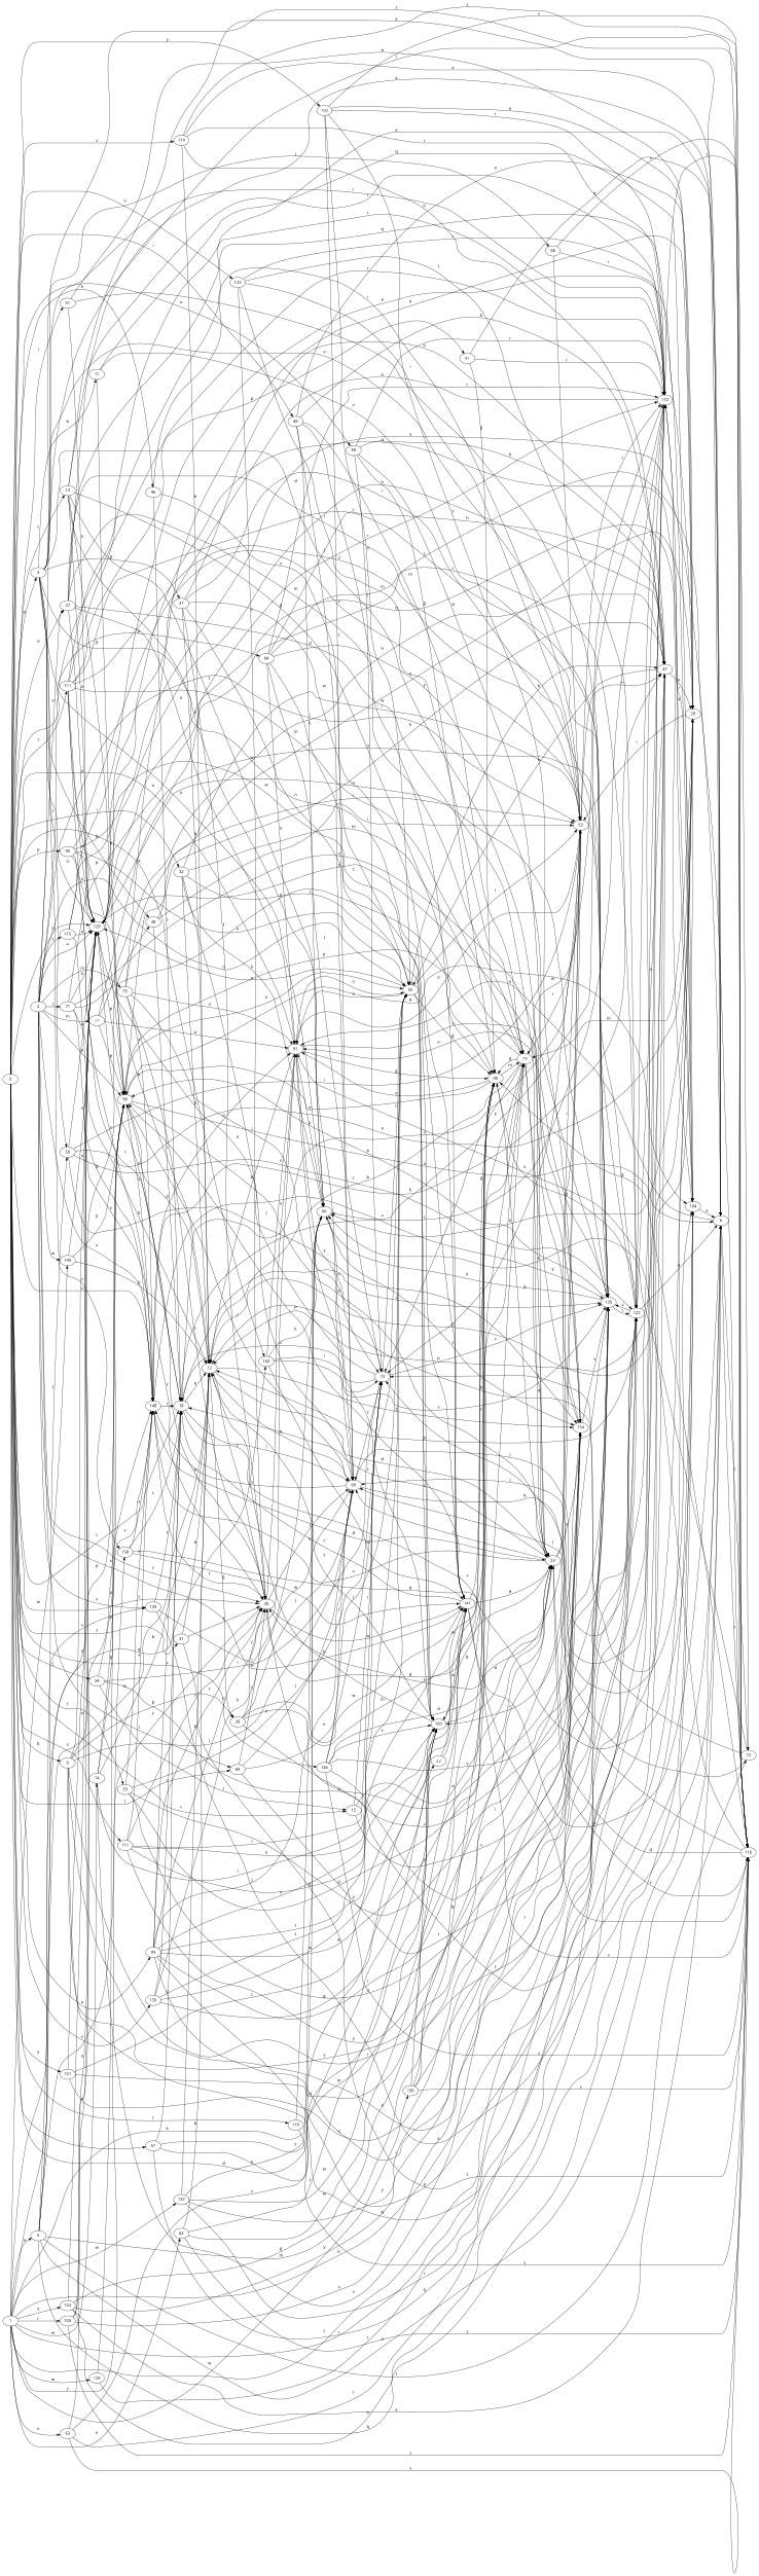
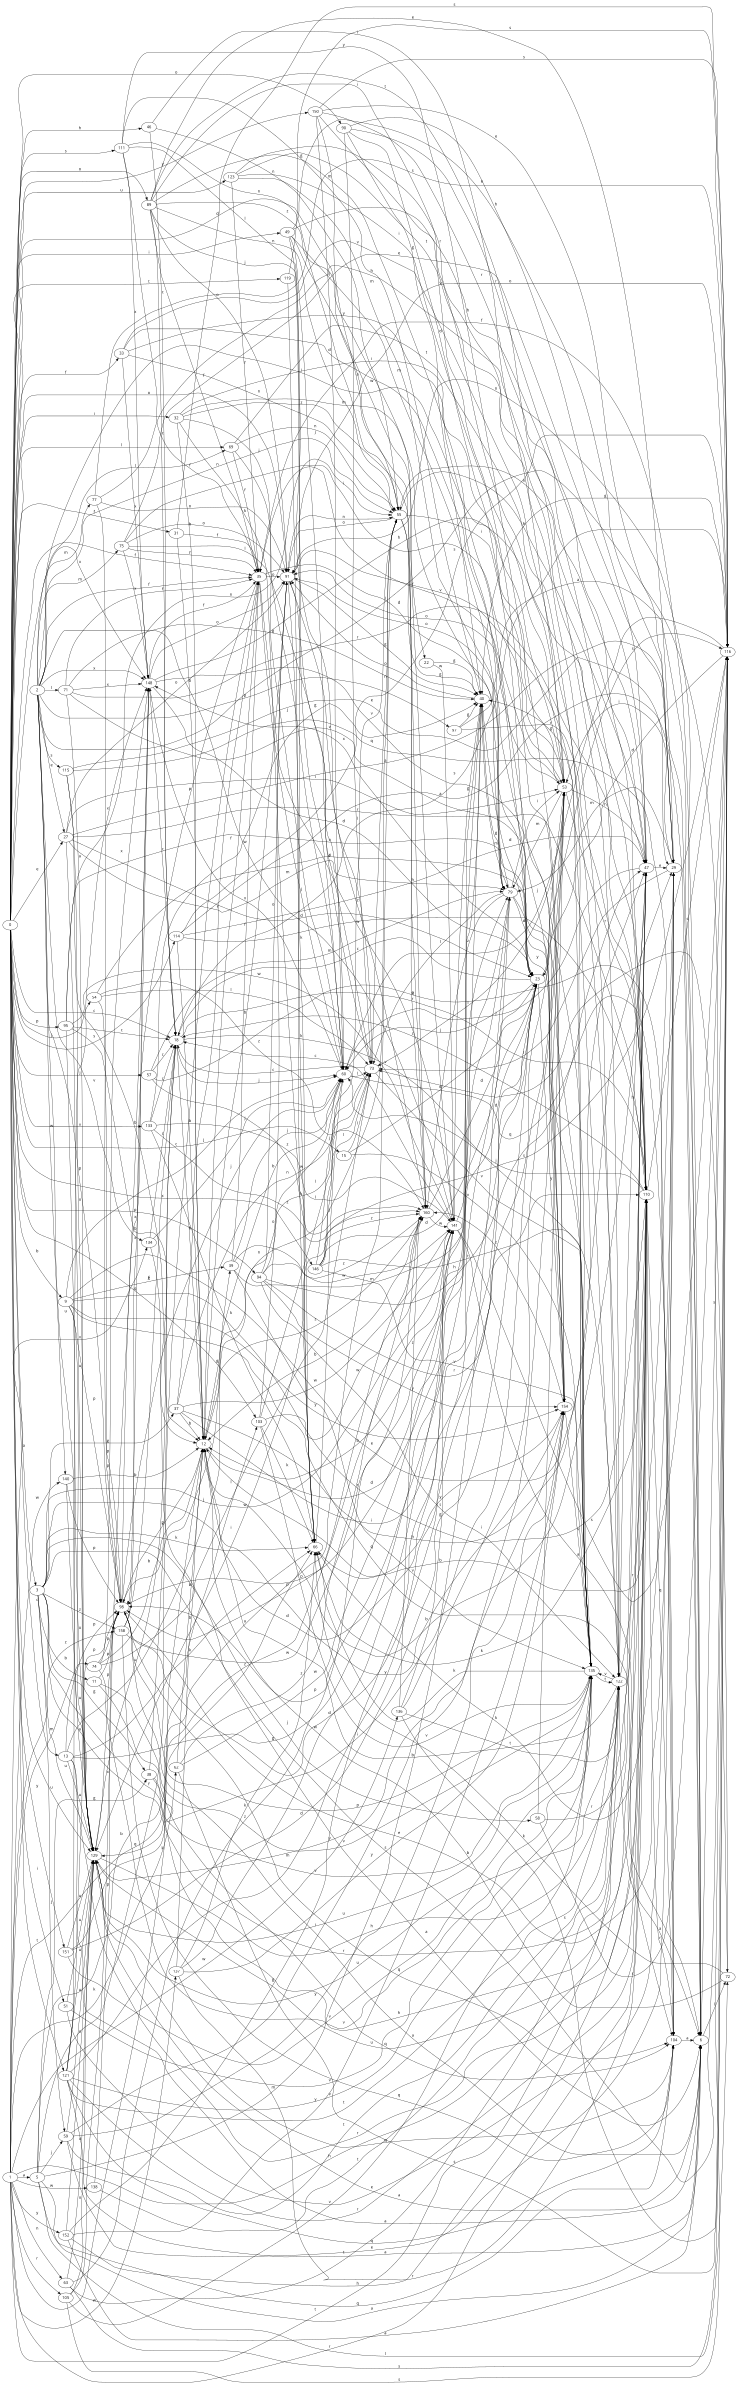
  strict digraph {
    fontname="Open Sans"
    rankdir=LR
    node [fontname="Open Sans"]
    edge [fontname="Open Sans"]
    0
    3
    9
    13
    15
    18
    22
    27
    31
    33
    35
    46
    49
    51
    n15 [label=32]
    54
    57
    69
    89
    90
    91
    94
    95
    103
    111
    114
    119
    121
    123
    129
    133
    146
    148
    150
    151
    66
    110
    158
    141
    11
    23
    37
    38
    58
    59
    116
    135
    98
    104
    29
    39
    60
    154
    6
    40
    73
    12
    53
    79
    n60 [label=55]
    47
    160
    122
    1
    5
    62
    74
    n68 [label=63]
    105
    134
    136
    137
    138
    140
    152
    72
    2
    71
    75
    77
    97
    115
    0 -> 3 [label=a]
    0 -> 9 [label=b]
    0 -> 13 [label=c]
    0 -> 15 [label=c]
    0 -> 18 [label=c]
    0 -> 22 [label=d]
    0 -> 27 [label=e]
    0 -> 31 [label=f]
    0 -> 33 [label=f]
    0 -> 35 [label=f]
    0 -> 46 [label=h]
    0 -> 49 [label=i]
    0 -> 51 [label=i]
    0 -> n15 [label=i]
    0 -> 54 [label=j]
    0 -> 57 [label=j]
    0 -> 69 [label=l]
    0 -> 89 [label=o]
    0 -> 90 [label=o]
    0 -> 91 [label=o]
    0 -> 94 [label=p]
    0 -> 95 [label=p]
    0 -> 103 [label=q]
    0 -> 111 [label=s]
    0 -> 114 [label=s]
    0 -> 119 [label=t]
    0 -> 121 [label=t]
    0 -> 123 [label=u]
    0 -> 129 [label=u]
    0 -> 133 [label=v]
    0 -> 146 [label=x]
    0 -> 148 [label=x]
    0 -> 150 [label=y]
    0 -> 151 [label=y]
    3 -> 129 [label=u]
    3 -> 66 [label=k]
    3 -> 110 [label=r]
    3 -> 158 [label=z]
    3 -> 141 [label=w]
    3 -> 11 [label=b]
    3 -> 23 [label=d]
    3 -> 37 [label=g]
    3 -> 38 [label=g]
    3 -> 58 [label=j]
    3 -> 59 [label=j]
    3 -> 116 [label=s]
    3 -> 135 [label=v]
    9 -> 129 [label=u]
    9 -> 110 [label=r]
    9 -> 98 [label=p]
    9 -> 104 [label=q]
    9 -> 29 [label=e]
    9 -> 39 [label=g]
    9 -> 60 [label=j]
    9 -> 154 [label=y]
    13 -> 129 [label=u]
    13 -> 66 [label=k]
    13 -> 110 [label=r]
    13 -> 98 [label=p]
    13 -> 60 [label=j]
    13 -> 6 [label=a]
    13 -> 40 [label=g]
    15 -> 23 [label=d]
    15 -> 135 [label=v]
    15 -> 73 [label=l]
    18 -> 129 [label=u]
    18 -> 110 [label=r]
    18 -> 116 [label=s]
    18 -> 135 [label=v]
    18 -> 60 [label=j]
    18 -> 12 [label=b]
    22 -> 141 [label=w]
    22 -> 40 [label=g]
    27 -> 91 [label=o]
    27 -> 129 [label=u]
    27 -> 110 [label=r]
    27 -> 23 [label=d]
    27 -> 6 [label=a]
    27 -> 53 [label=i]
    27 -> 79 [label=m]
    31 -> 35 [label=f]
    31 -> 116 [label=s]
    31 -> 12 [label=b]
    33 -> 148 [label=x]
    33 -> 23 [label=d]
    33 -> 135 [label=v]
    33 -> 154 [label=y]
    33 -> n60 [label=n]
    35 -> 91 [label=o]
    35 -> 141 [label=w]
    35 -> 23 [label=d]
    35 -> 98 [label=p]
    35 -> 60 [label=j]
    46 -> 18 [label=c]
    46 -> 53 [label=i]
    46 -> n60 [label=n]
    49 -> 66 [label=k]
    49 -> 141 [label=w]
    49 -> 29 [label=e]
    49 -> 60 [label=j]
    49 -> 79 [label=m]
    49 -> 47 [label=h]
    51 -> 129 [label=u]
    51 -> 135 [label=v]
    51 -> 29 [label=e]
    n15 -> 66 [label=k]
    n15 -> 60 [label=j]
    n15 -> 12 [label=b]
    n15 -> 53 [label=i]
    n15 -> 79 [label=m]
    n15 -> 160 [label=z]
    54 -> 98 [label=p]
    54 -> 154 [label=y]
    54 -> 73 [label=l]
-   54 -> 15 [label=z]
+   54 -> 160 [label=z]
    57 -> 18 [label=c]
    57 -> 104 [label=q]
    57 -> 79 [label=m]
    57 -> 160 [label=z]
    69 -> 35 [label=f]
    69 -> 60 [label=j]
    69 -> n60 [label=n]
    69 -> 122 [label=t]
    89 -> 18 [label=c]
    89 -> 35 [label=f]
    89 -> 91 [label=o]
    89 -> 29 [label=e]
    89 -> 60 [label=j]
    89 -> 53 [label=i]
    89 -> 79 [label=m]
    89 -> n60 [label=n]
    89 -> 160 [label=z]
    89 -> 122 [label=t]
    90 -> 110 [label=r]
    90 -> 23 [label=d]
    90 -> 40 [label=g]
    90 -> 73 [label=l]
    90 -> 47 [label=h]
    91 -> 66 [label=k]
    91 -> 135 [label=v]
    91 -> 40 [label=g]
    91 -> 12 [label=b]
    91 -> n60 [label=n]
    91 -> 160 [label=z]
    94 -> 91 [label=o]
    94 -> 110 [label=r]
    94 -> 154 [label=y]
    94 -> 73 [label=l]
    94 -> 47 [label=h]
    94 -> 160 [label=z]
    94 -> 122 [label=t]
    95 -> 18 [label=c]
    95 -> 129 [label=u]
    95 -> 141 [label=w]
    95 -> 135 [label=v]
    95 -> 12 [label=b]
    95 -> n60 [label=n]
    103 -> 91 [label=o]
    103 -> 66 [label=k]
    103 -> 141 [label=w]
    103 -> 135 [label=v]
    103 -> 73 [label=l]
    111 -> 35 [label=f]
    111 -> 148 [label=x]
    111 -> 154 [label=y]
    111 -> 40 [label=g]
    111 -> 73 [label=l]
    111 -> n60 [label=n]
    114 -> 110 [label=r]
    114 -> 116 [label=s]
    114 -> 6 [label=a]
    114 -> 12 [label=b]
    114 -> 47 [label=h]
    119 -> 66 [label=k]
    119 -> 116 [label=s]
    121 -> 129 [label=u]
    121 -> 148 [label=x]
    121 -> 110 [label=r]
    121 -> 135 [label=v]
    121 -> 98 [label=p]
    121 -> 104 [label=q]
    121 -> 6 [label=a]
    121 -> 79 [label=m]
    121 -> 122 [label=t]
    123 -> 35 [label=f]
    123 -> 110 [label=r]
    123 -> 53 [label=i]
    123 -> 79 [label=m]
    123 -> 122 [label=t]
    129 -> 98 [label=p]
    129 -> 104 [label=q]
    129 -> 154 [label=y]
    129 -> 6 [label=a]
    129 -> 47 [label=h]
    133 -> 18 [label=c]
    133 -> 66 [label=k]
    133 -> 141 [label=w]
    133 -> 40 [label=g]
    133 -> 160 [label=z]
    146 -> 23 [label=d]
    146 -> 116 [label=s]
    146 -> 135 [label=v]
    146 -> 60 [label=j]
    146 -> 73 [label=l]
    146 -> 160 [label=z]
    146 -> 122 [label=t]
    148 -> 18 [label=c]
    148 -> 35 [label=f]
    148 -> 91 [label=o]
    148 -> 23 [label=d]
    148 -> 135 [label=v]
    148 -> 47 [label=h]
    150 -> 110 [label=r]
    150 -> 116 [label=s]
    150 -> 29 [label=e]
    150 -> 60 [label=j]
    150 -> 154 [label=y]
    150 -> n60 [label=n]
    151 -> 129 [label=u]
    151 -> 23 [label=d]
    151 -> 135 [label=v]
    151 -> 160 [label=z]
    66 -> 60 [label=j]
    66 -> 154 [label=y]
    110 -> 18 [label=c]
    110 -> 129 [label=u]
    110 -> 66 [label=k]
    110 -> 116 [label=s]
    110 -> 104 [label=q]
    110 -> 60 [label=j]
    158 -> 18 [label=c]
    158 -> 148 [label=x]
    158 -> 141 [label=w]
    158 -> 104 [label=q]
    141 -> 18 [label=c]
    141 -> 23 [label=d]
    141 -> 116 [label=s]
    141 -> 98 [label=p]
    141 -> 6 [label=a]
    141 -> 40 [label=g]
    11 -> 135 [label=v]
    11 -> 98 [label=p]
    11 -> 104 [label=q]
    23 -> 18 [label=c]
    23 -> 148 [label=x]
    23 -> 116 [label=s]
    23 -> 60 [label=j]
    23 -> 154 [label=y]
    23 -> 53 [label=i]
    37 -> 35 [label=f]
    37 -> 141 [label=w]
    37 -> 12 [label=b]
    37 -> 53 [label=i]
    37 -> n60 [label=n]
    37 -> 47 [label=h]
    38 -> 18 [label=c]
    38 -> 53 [label=i]
    38 -> 47 [label=h]
    58 -> 110 [label=r]
    58 -> 116 [label=s]
    58 -> 53 [label=i]
    59 -> 129 [label=u]
    59 -> 29 [label=e]
    59 -> 154 [label=y]
    59 -> 53 [label=i]
    59 -> 122 [label=t]
    116 -> 91 [label=o]
    116 -> 23 [label=d]
    116 -> 60 [label=j]
    116 -> 40 [label=g]
    135 -> 129 [label=u]
    135 -> 66 [label=k]
    135 -> 98 [label=p]
    135 -> 122 [label=t]
    98 -> 148 [label=x]
    98 -> 23 [label=d]
    98 -> 104 [label=q]
    98 -> 29 [label=e]
    98 -> 60 [label=j]
    98 -> 6 [label=a]
    98 -> n60 [label=n]
    104 -> 110 [label=r]
    104 -> 6 [label=a]
    29 -> 66 [label=k]
    29 -> 73 [label=l]
    29 -> 12 [label=b]
    29 -> 53 [label=i]
    29 -> 79 [label=m]
    39 -> 35 [label=f]
    39 -> 141 [label=w]
    39 -> 135 [label=v]
    39 -> 60 [label=j]
    39 -> 79 [label=m]
    60 -> 148 [label=x]
    60 -> 104 [label=q]
    60 -> 73 [label=l]
    60 -> 12 [label=b]
    154 -> 91 [label=o]
    154 -> 135 [label=v]
    154 -> 160 [label=z]
    6 -> 35 [label=f]
    6 -> 91 [label=o]
    6 -> 116 [label=s]
    6 -> 72 [label=l]
    40 -> 91 [label=o]
    40 -> 23 [label=d]
    40 -> 98 [label=p]
    40 -> 79 [label=m]
    73 -> 18 [label=c]
    73 -> 91 [label=o]
-   73 -> 129 [label=u]
+   73 -> 129 [label=i]
    73 -> 135 [label=v]
    73 -> n60 [label=n]
    12 -> 35 [label=f]
    12 -> 23 [label=d]
    12 -> 98 [label=p]
    12 -> 39 [label=g]
    12 -> 154 [label=y]
    12 -> 160 [label=z]
    53 -> 35 [label=f]
    53 -> 91 [label=o]
    53 -> 110 [label=r]
    53 -> 73 [label=l]
    53 -> 79 [label=m]
    53 -> 47 [label=h]
    79 -> 23 [label=d]
    79 -> 98 [label=p]
    79 -> 154 [label=y]
    79 -> 40 [label=g]
    79 -> 73 [label=l]
    79 -> 12 [label=b]
    79 -> 53 [label=i]
    79 -> 160 [label=z]
    n60 -> 91 [label=o]
    n60 -> 129 [label=u]
    n60 -> 40 [label=g]
    n60 -> 53 [label=i]
    n60 -> 47 [label=h]
    n60 -> 160 [label=z]
    47 -> 29 [label=e]
    47 -> 60 [label=j]
    47 -> 12 [label=b]
    47 -> n60 [label=n]
    160 -> 141 [label=w]
    160 -> 23 [label=d]
    160 -> 12 [label=b]
    122 -> 129 [label=u]
    122 -> 110 [label=r]
    122 -> 135 [label=v]
    122 -> 6 [label=a]
    122 -> 40 [label=g]
    122 -> 12 [label=b]
    122 -> 47 [label=h]
    1 -> 103 [label=q]
    1 -> 66 [label=k]
    1 -> 110 [label=r]
    1 -> 158 [label=z]
    1 -> 47 [label=h]
    1 -> 122 [label=t]
    1 -> 5 [label=a]
    1 -> 62 [label=k]
    1 -> 74 [label=m]
    1 -> n68 [label=n]
    1 -> 105 [label=r]
    1 -> 134 [label=v]
    1 -> 136 [label=w]
    1 -> 137 [label=w]
    1 -> 138 [label=w]
    1 -> 140 [label=w]
    1 -> 152 [label=y]
    5 -> 35 [label=f]
    5 -> 38 [label=g]
    5 -> 59 [label=j]
    5 -> 104 [label=q]
    5 -> 6 [label=a]
    5 -> 12 [label=b]
    5 -> 79 [label=m]
    5 -> 72 [label=l]
    62 -> 141 [label=w]
    62 -> 116 [label=s]
    62 -> 12 [label=b]
    62 -> 160 [label=z]
    74 -> 148 [label=x]
    74 -> 135 [label=v]
    74 -> 98 [label=p]
    74 -> 73 [label=l]
    74 -> 12 [label=b]
    n68 -> 129 [label=u]
    n68 -> 116 [label=s]
    n68 -> 160 [label=z]
    n68 -> 122 [label=t]
    105 -> 129 [label=u]
    105 -> 148 [label=x]
    105 -> 116 [label=s]
    105 -> 135 [label=v]
    134 -> 18 [label=c]
    134 -> 60 [label=j]
    134 -> 6 [label=a]
    136 -> 116 [label=s]
    136 -> 40 [label=g]
    136 -> 53 [label=i]
    136 -> 160 [label=z]
    136 -> 122 [label=t]
    137 -> 66 [label=k]
    137 -> 110 [label=r]
    137 -> 141 [label=w]
    137 -> 154 [label=y]
    137 -> 12 [label=b]
    138 -> 98 [label=p]
    138 -> 122 [label=t]
    140 -> 129 [label=u]
    140 -> 98 [label=p]
    140 -> 12 [label=b]
    152 -> 129 [label=u]
    152 -> 154 [label=y]
    152 -> 6 [label=a]
    152 -> 40 [label=g]
    152 -> 47 [label=h]
    72 -> 66 [label=k]
    72 -> 73 [label=l]
    72 -> 12 [label=b]
    2 -> 27 [label=e]
    2 -> 35 [label=f]
    2 -> 69 [label=l]
    2 -> 129 [label=u]
    2 -> 148 [label=x]
    2 -> 141 [label=w]
    2 -> 98 [label=p]
    2 -> 53 [label=i]
    2 -> n60 [label=n]
    2 -> 134 [label=v]
    2 -> 140 [label=w]
    2 -> 72 [label=l]
    2 -> 71 [label=l]
    2 -> 75 [label=m]
    2 -> 77 [label=m]
    2 -> 97 [label=p]
    2 -> 115 [label=s]
    71 -> 35 [label=f]
    71 -> 129 [label=u]
    71 -> 148 [label=x]
    71 -> 110 [label=r]
    71 -> 135 [label=v]
    71 -> 40 [label=g]
    75 -> 35 [label=f]
    75 -> 91 [label=o]
    75 -> 148 [label=x]
    75 -> 29 [label=e]
    75 -> 73 [label=l]
    75 -> 53 [label=i]
    77 -> 91 [label=o]
    77 -> 116 [label=s]
    77 -> 98 [label=p]
    77 -> 47 [label=h]
    97 -> 110 [label=r]
    97 -> 6 [label=a]
    97 -> 40 [label=g]
    115 -> 129 [label=u]
    115 -> 104 [label=q]
    115 -> 29 [label=e]
    115 -> 12 [label=b]
  }
